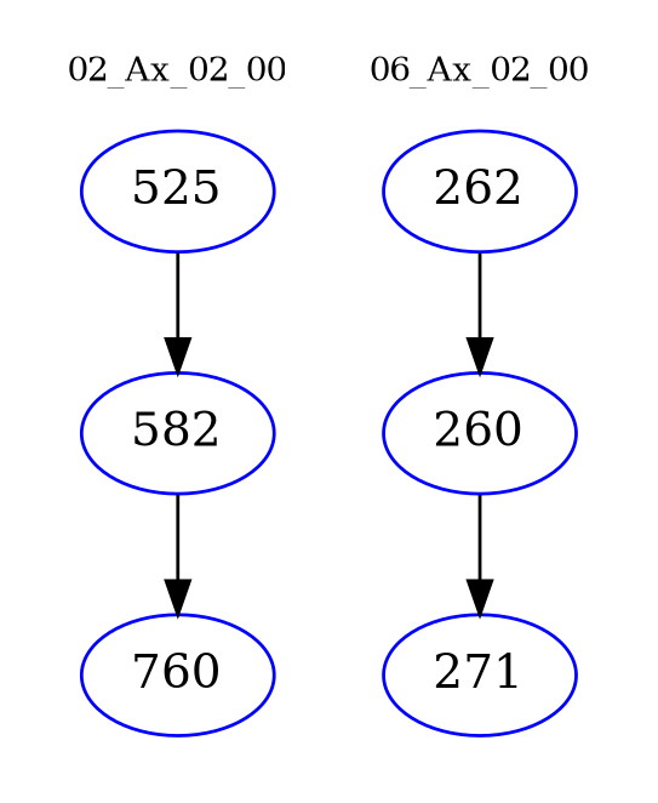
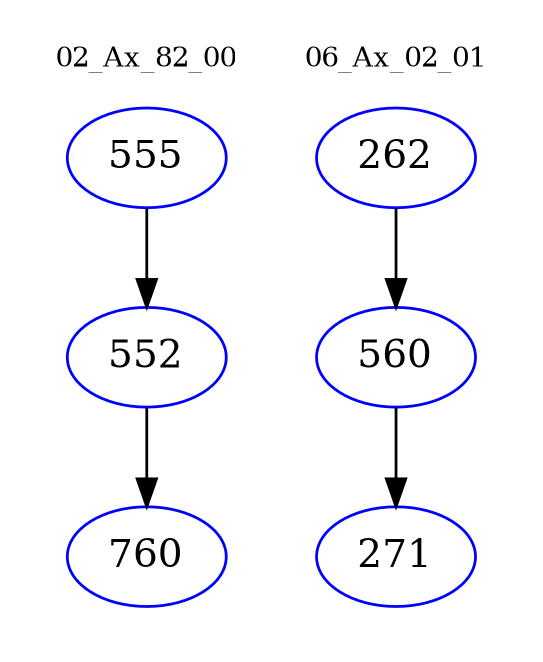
  digraph {
    node [color=blue]
    edge [color=black]
-   n1 [label=525]
-   n2 [label=582]
+   n1 [label=555]
+   n2 [label=552]
    n3 [label=760]
    n4 [label=262]
-   n5 [label=260]
+   n5 [label=560]
    n6 [label=271]
    subgraph cluster_1 {
      color=white
      fontsize=10
-     label="02_Ax_02_00"
+     label="02_Ax_82_00"
      n1
      n2
      n3
    }
    subgraph cluster_2 {
      color=white
      fontsize=10
-     label="06_Ax_02_00"
+     label="06_Ax_02_01"
      n4
      n5
      n6
    }
    n1 -> n2
    n2 -> n3
    n4 -> n5
    n5 -> n6
  }
